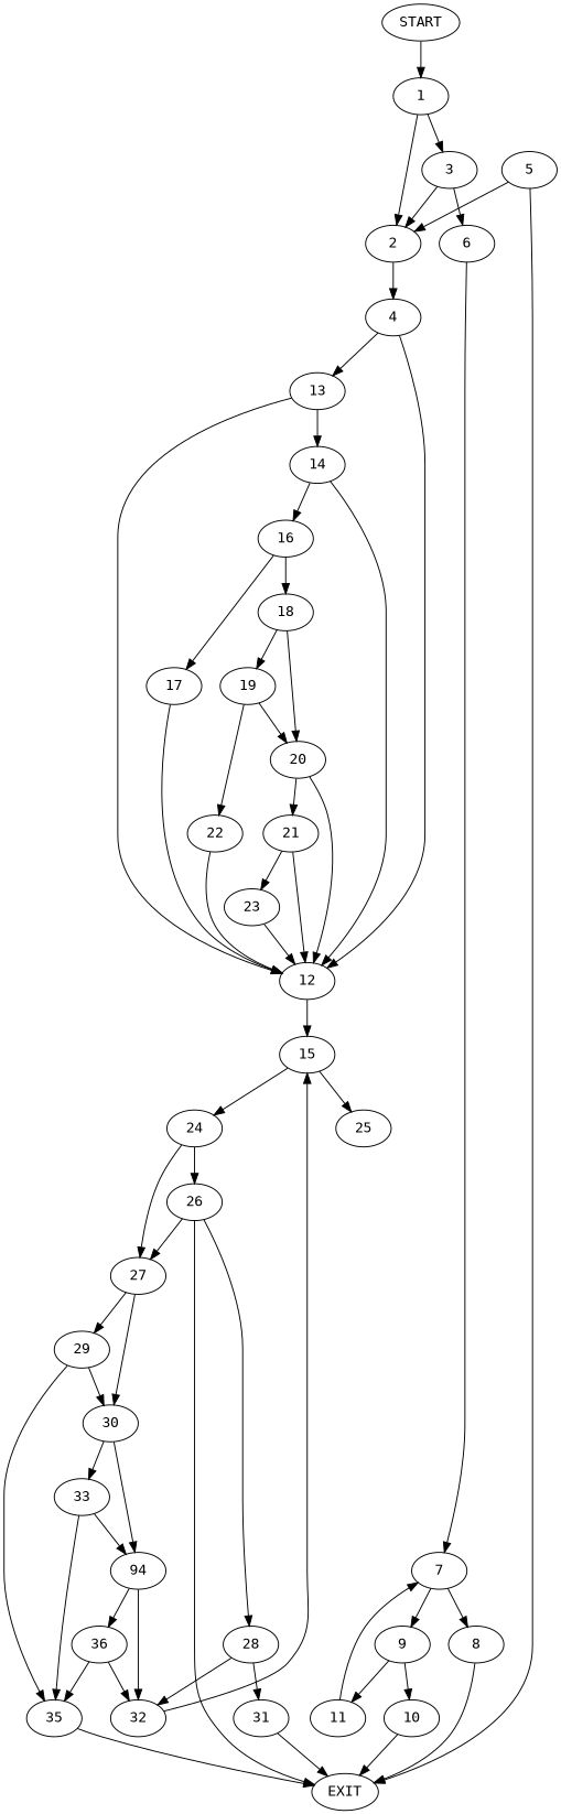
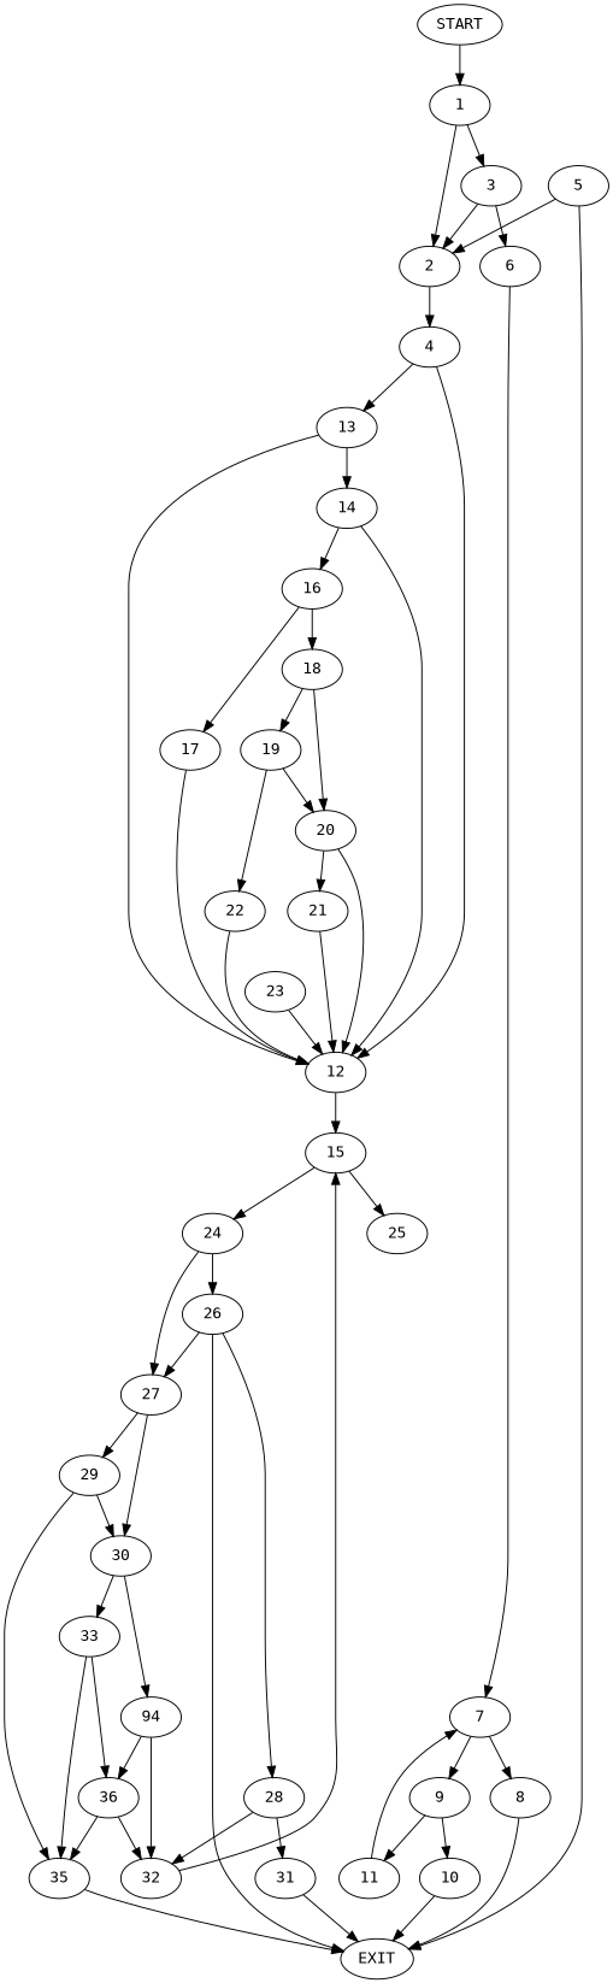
  digraph {
    fontname="DejaVu Sans Mono"
    node [fontname="DejaVu Sans Mono"]
    edge [fontname="DejaVu Sans Mono"]
    n1 [label=START]
    1
    2
    3
    n5 [label=EXIT]
    4
    6
    12
    13
    5
    7
    15
    14
    8
    9
    10
    11
    24
    25
    16
    17
    18
    26
    27
    19
    20
    22
    21
    23
    28
    29
    30
    31
    32
    35
    33
    n37 [label=94]
    36
    n1 -> 1
    1 -> 2
    1 -> 3
    2 -> 4
    3 -> 2
    3 -> 6
    4 -> 12
    4 -> 13
    6 -> 7
    12 -> 15
    13 -> 12
    13 -> 14
    5 -> 2
    5 -> n5
    7 -> 8
    7 -> 9
    15 -> 24
    15 -> 25
    14 -> 12
    14 -> 16
    8 -> n5
    9 -> 10
    9 -> 11
    10 -> n5
    11 -> 7
    24 -> 26
    24 -> 27
    16 -> 17
    16 -> 18
    17 -> 12
    18 -> 19
    18 -> 20
    26 -> n5
    26 -> 27
    26 -> 28
    27 -> 29
    27 -> 30
    19 -> 20
    19 -> 22
    20 -> 12
    20 -> 21
    22 -> 12
    21 -> 12
-   21 -> 23
    23 -> 12
    28 -> 31
    28 -> 32
    29 -> 30
    29 -> 35
    30 -> 33
    30 -> n37
    31 -> n5
    32 -> 15
    35 -> n5
    33 -> 35
-   33 -> n37
+   33 -> 36
    n37 -> 32
    n37 -> 36
    36 -> 32
    36 -> 35
  }
